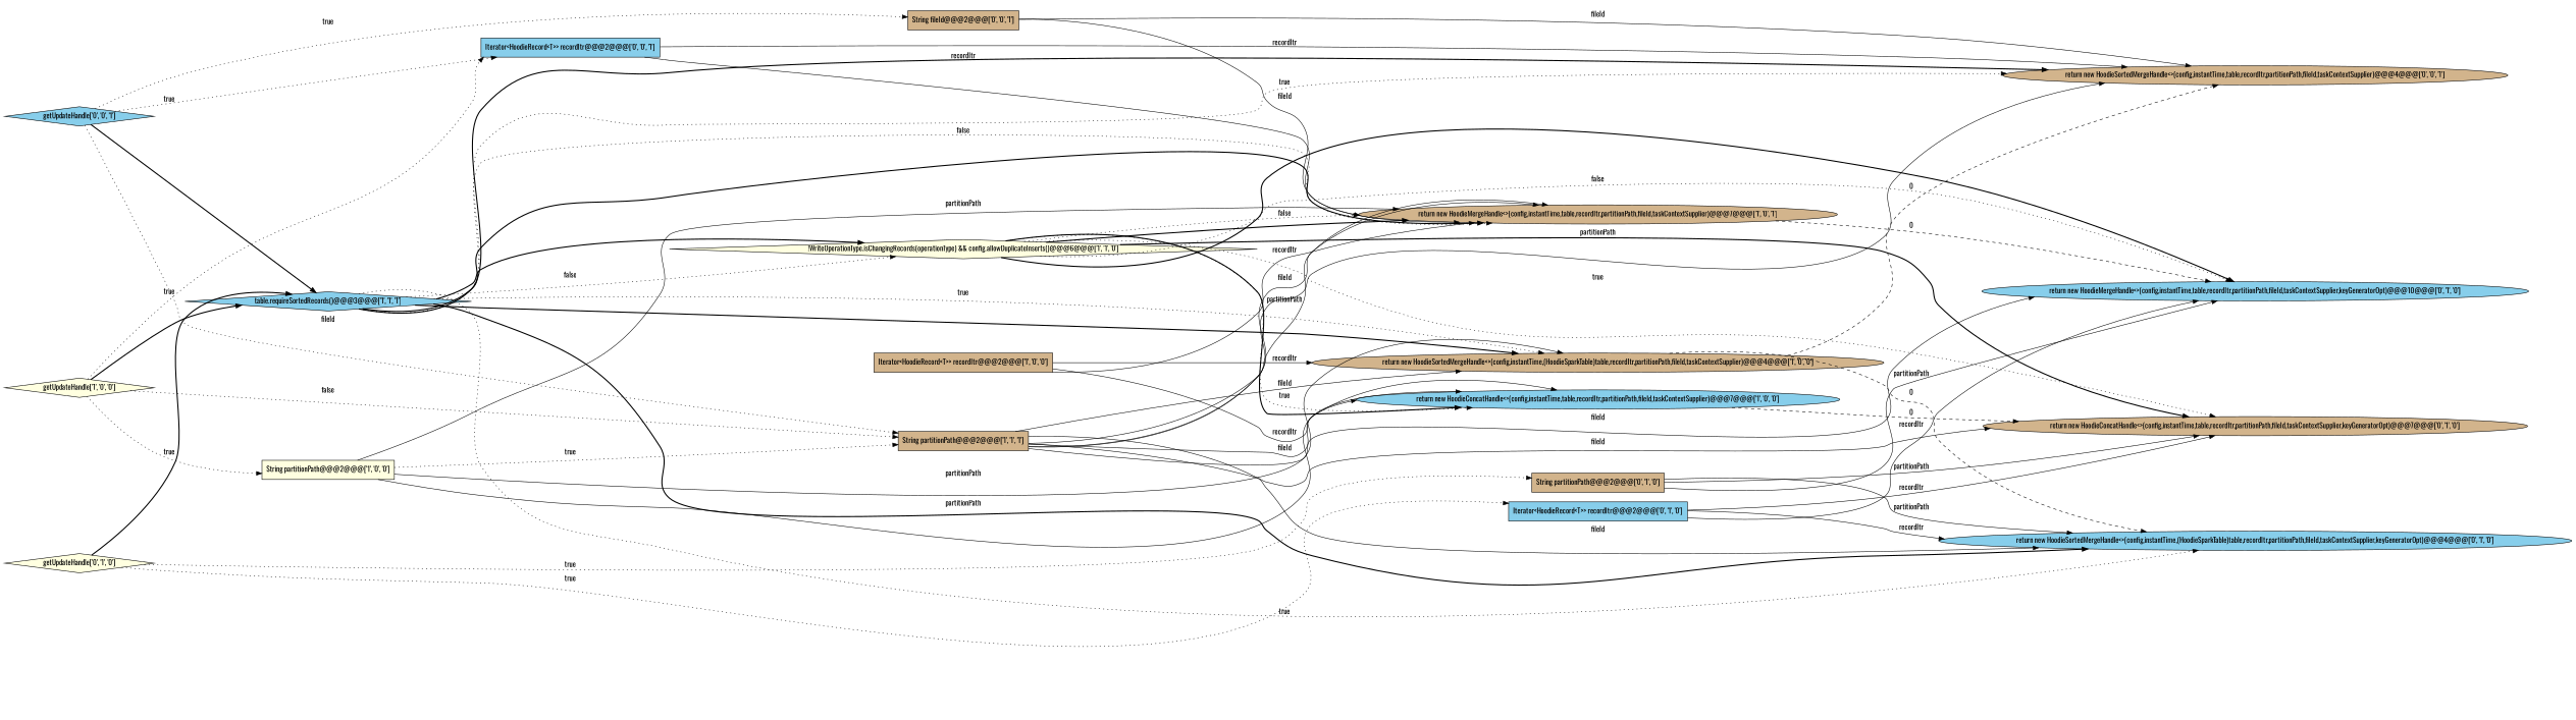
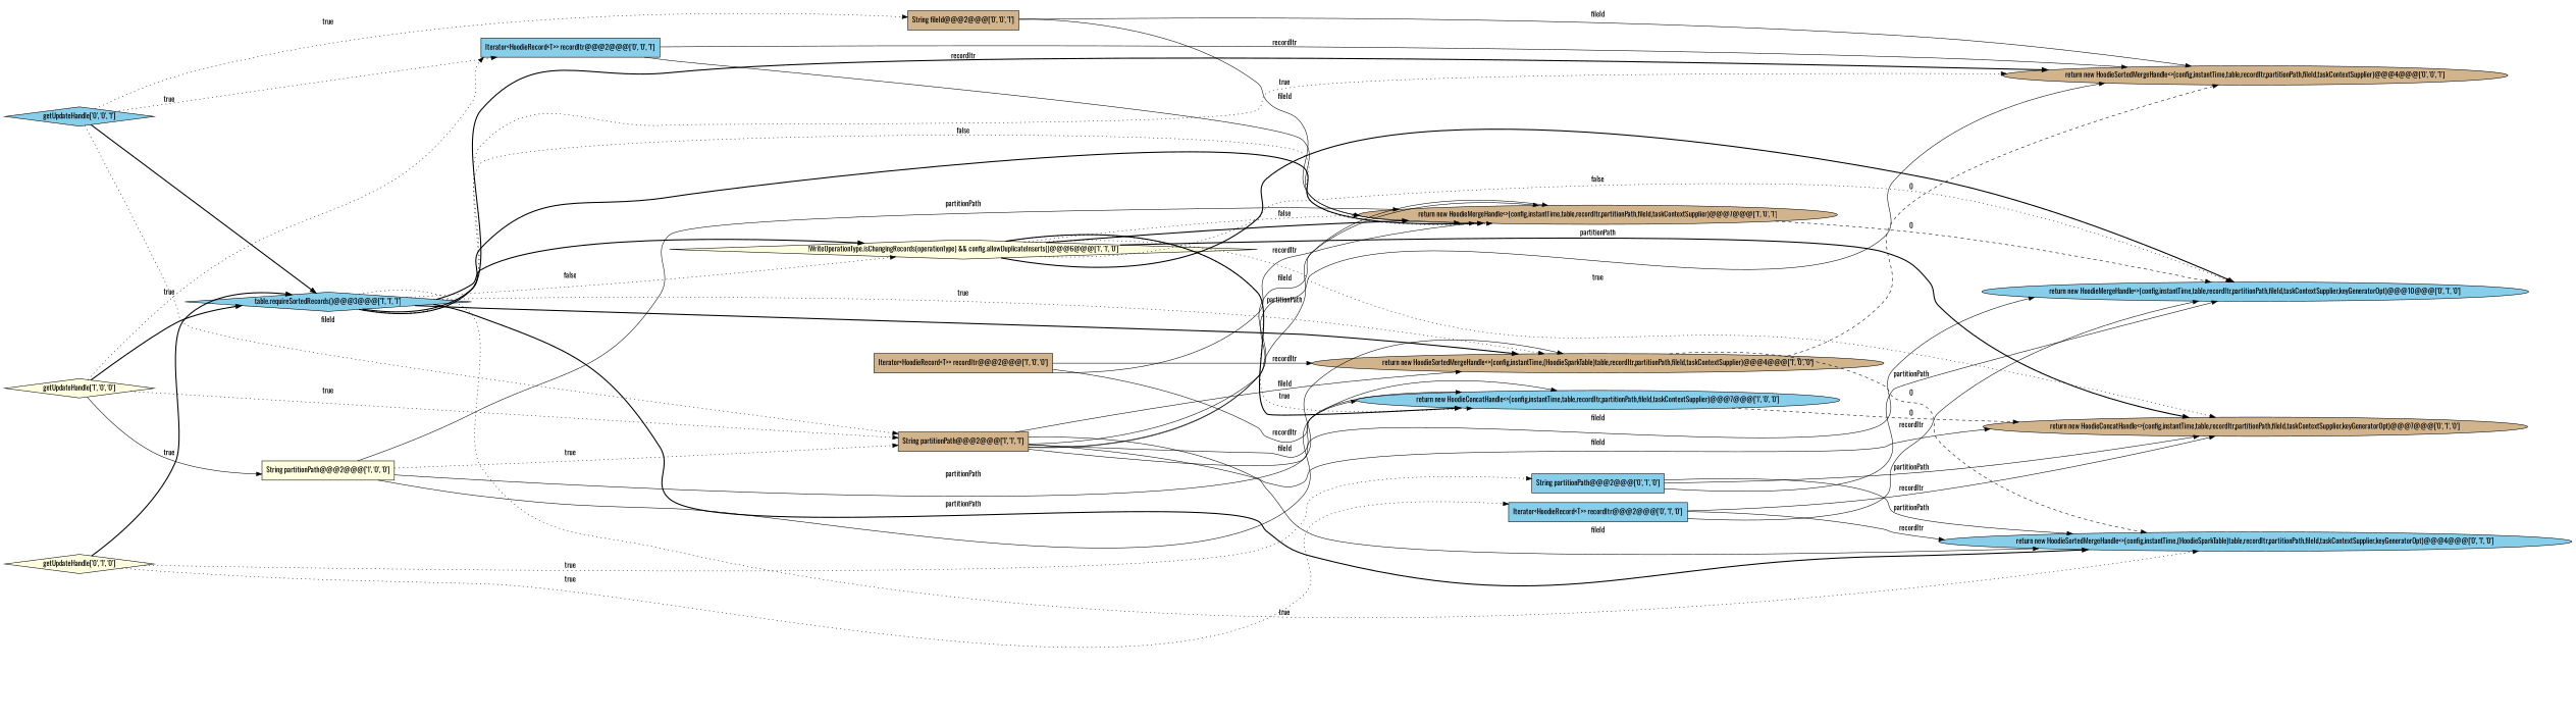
  digraph {
    fontname=Oswald
    rankdir=LR
    node [fillcolor=tan fontname=Oswald shape=box style=filled]
    edge [fontname=Oswald style=solid]
    n1 [fillcolor=skyblue label="Iterator<HoodieRecord<T>> recordItr@@@2@@@['0', '0', '1']"]
    n2 [label="return new HoodieSortedMergeHandle<>(config,instantTime,table,recordItr,partitionPath,fileId,taskContextSupplier)@@@4@@@['0', '0', '1']" shape=ellipse]
    n3 [label="return new HoodieMergeHandle<>(config,instantTime,table,recordItr,partitionPath,fileId,taskContextSupplier)@@@7@@@['1', '0', '1']" shape=ellipse]
    n4 [fillcolor=skyblue label="return new HoodieMergeHandle<>(config,instantTime,table,recordItr,partitionPath,fileId,taskContextSupplier,keyGeneratorOpt)@@@10@@@['0', '1', '0']" shape=ellipse]
    n5 [fillcolor=skyblue label="return new HoodieConcatHandle<>(config,instantTime,table,recordItr,partitionPath,fileId,taskContextSupplier)@@@7@@@['1', '0', '0']" shape=ellipse]
    n6 [label="return new HoodieConcatHandle<>(config,instantTime,table,recordItr,partitionPath,fileId,taskContextSupplier,keyGeneratorOpt)@@@7@@@['0', '1', '0']" shape=ellipse]
    n7 [label="String fileId@@@2@@@['0', '0', '1']"]
    n8 [fillcolor=skyblue label="return new HoodieSortedMergeHandle<>(config,instantTime,(HoodieSparkTable)table,recordItr,partitionPath,fileId,taskContextSupplier,keyGeneratorOpt)@@@4@@@['0', '1', '0']" shape=ellipse]
    n9 [label="return new HoodieSortedMergeHandle<>(config,instantTime,(HoodieSparkTable)table,recordItr,partitionPath,fileId,taskContextSupplier)@@@4@@@['1', '0', '0']" shape=ellipse]
    n10 [fillcolor=lightyellow label="getUpdateHandle['1', '0', '0']" shape=diamond]
    n11 [label="String partitionPath@@@2@@@['1', '1', '1']"]
    n12 [fillcolor=skyblue label="table.requireSortedRecords()@@@3@@@['1', '1', '1']" shape=diamond]
    n13 [fillcolor=lightyellow label="String partitionPath@@@2@@@['1', '0', '0']"]
    n14 [fillcolor=lightyellow label="!WriteOperationType.isChangingRecords(operationType) && config.allowDuplicateInserts()@@@6@@@['1', '1', '0']" shape=diamond]
    n15 [label="Iterator<HoodieRecord<T>> recordItr@@@2@@@['1', '0', '0']"]
    n16 [fillcolor=lightyellow label="getUpdateHandle['0', '1', '0']" shape=diamond]
    n17 [fillcolor=skyblue label="Iterator<HoodieRecord<T>> recordItr@@@2@@@['0', '1', '0']"]
-   n18 [label="String partitionPath@@@2@@@['0', '1', '0']"]
+   n18 [fillcolor=skyblue label="String partitionPath@@@2@@@['0', '1', '0']"]
    n19 [fillcolor=skyblue label="getUpdateHandle['0', '0', '1']" shape=diamond]
    n1 -> n2 [label=recordItr]
    n1 -> n3 [label=recordItr]
    n3 -> n4 [label=0 style=dashed]
    n5 -> n6 [label=0 style=dashed]
    n7 -> n2 [label=fileId]
    n7 -> n3 [label=fileId]
    n9 -> n2 [label=0 style=dashed]
    n9 -> n8 [label=0 style=dashed]
    n10 -> n1 [label=true style=dotted]
-   n10 -> n11 [label=false style=dotted]
+   n10 -> n11 [label=true style=dotted]
    n10 -> n12 [style=bold]
-   n10 -> n13 [label=true style=dotted]
+   n10 -> n13 [label=true]
    n11 -> n2 [label=partitionPath]
    n11 -> n3 [label=fileId]
    n11 -> n3 [label=partitionPath]
    n11 -> n4 [label=fileId]
    n11 -> n5 [label=fileId]
    n11 -> n6 [label=fileId]
    n11 -> n8 [label=fileId]
    n11 -> n9 [label=fileId]
    n12 -> n2 [style=bold]
    n12 -> n2 [label=true style=dotted]
    n12 -> n3 [label=false style=dotted]
    n12 -> n3 [style=bold]
    n12 -> n8 [label=true style=dotted]
    n12 -> n8 [style=bold]
    n12 -> n9 [style=bold]
    n12 -> n9 [label=true style=dotted]
    n12 -> n14 [style=bold]
    n12 -> n14 [label=false style=dotted]
    n13 -> n3 [label=partitionPath]
    n13 -> n5 [label=partitionPath]
    n13 -> n9 [label=partitionPath]
    n13 -> n11 [label=true style=dotted]
    n14 -> n3 [style=bold]
    n14 -> n3 [label=false style=dotted]
    n14 -> n4 [style=bold]
    n14 -> n4 [label=false style=dotted]
    n14 -> n5 [style=bold]
    n14 -> n5 [label=true style=dotted]
    n14 -> n6 [style=bold]
    n14 -> n6 [label=true style=dotted]
    n15 -> n3 [label=recordItr]
    n15 -> n5 [label=recordItr]
    n15 -> n9 [label=recordItr]
    n16 -> n12 [style=bold]
    n16 -> n17 [label=true style=dotted]
    n16 -> n18 [label=true style=dotted]
    n17 -> n4 [label=recordItr]
    n17 -> n6 [label=recordItr]
    n17 -> n8 [label=recordItr]
    n18 -> n4 [label=partitionPath]
    n18 -> n6 [label=partitionPath]
    n18 -> n8 [label=partitionPath]
    n19 -> n1 [label=true style=dotted]
    n19 -> n7 [label=true style=dotted]
    n19 -> n11 [label=fileId style=dotted]
    n19 -> n12 [style=bold]
  }
